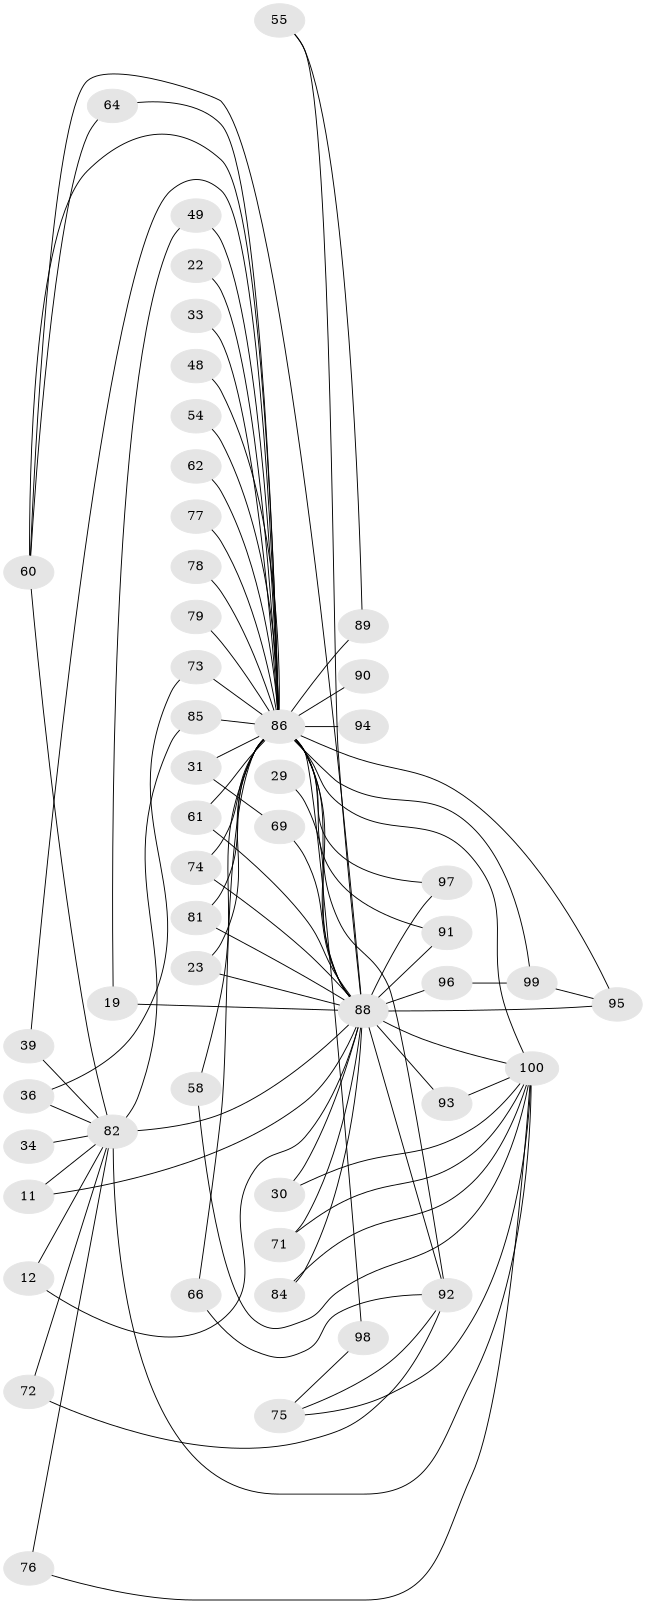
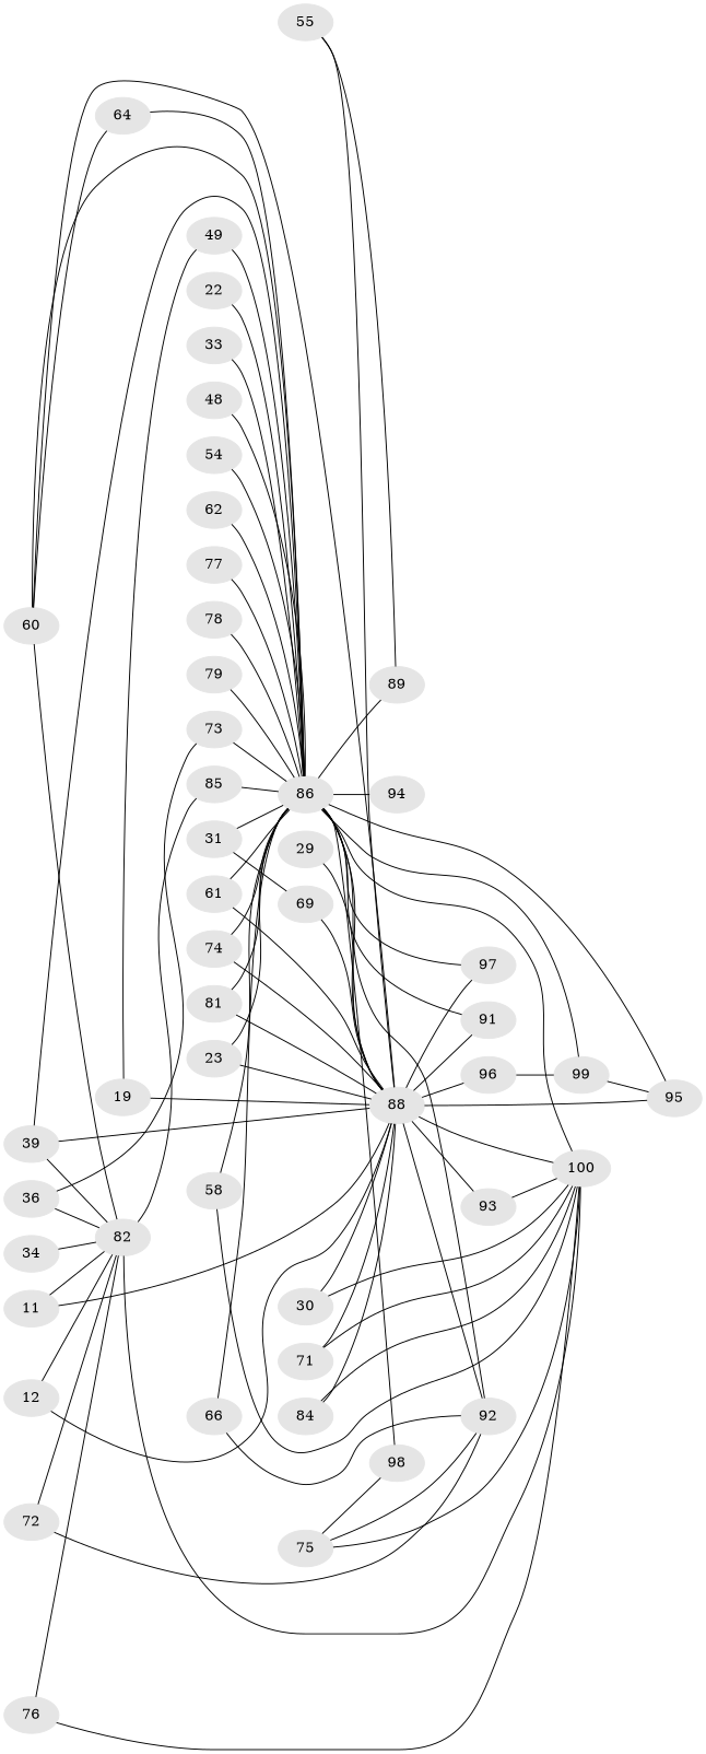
  graph {
    rankdir=LR
    node [color=gray90 style=filled]
    82 [super="+53+4+21+24"]
    88 [super="+20+7+14+15"]
    100 [super="+13+87+10"]
    85 [super="+37"]
    11
    92 [super="+43+57+65"]
    91
    95 [super="+47"]
    97 [super="+28+83"]
    93
    96
    12
    19
    49
    86 [super="+40+9+8"]
    89 [super="+25+44+63"]
    98 [super="+70"]
-   90
    94
    99 [super="+51"]
    22
    23
    29
    30
    31
    69
    33
    34
    73 [super="+68"]
    36
    39
    48
    54
    55
    58
    60 [super="+56+50"]
    64
    61 [super="+27+46"]
    62
    66
    71
    72
    74
    75 [super="+67"]
    76
    77
    78
    79
    81 [super="+80+59+41"]
    84
-   82 -- 88 [weight=6]
+   39 -- 88 [weight=6]
    82 -- 100 [weight=5]
    82 -- 85
    88 -- 100 [weight=4]
    88 -- 92 [weight=6]
    88 -- 91
    88 -- 95 [weight=2]
    88 -- 97 [weight=3]
    88 -- 93
    88 -- 96 [weight=2]
    85 -- 86
    11 -- 82
    11 -- 88
    93 -- 100
    96 -- 99
    12 -- 82
    12 -- 88
    19 -- 88 [weight=2]
    19 -- 49
    49 -- 86
    86 -- 88 [weight=12]
    86 -- 100 [weight=10]
    86 -- 92
    86 -- 91
    86 -- 95
    86 -- 97
    86 -- 89 [weight=5]
    86 -- 98 [weight=3]
-   86 -- 90 [weight=2]
    86 -- 94
    86 -- 99
    99 -- 95
    22 -- 86 [weight=2]
    23 -- 88
    23 -- 86
    29 -- 88 [weight=2]
    30 -- 88
    30 -- 100
    31 -- 86 [weight=2]
    31 -- 69
    69 -- 88
    33 -- 86
    34 -- 82
    73 -- 86 [weight=2]
    36 -- 82
    36 -- 73
    39 -- 82
    39 -- 86
    48 -- 86
    54 -- 86
    55 -- 88
    55 -- 89
    58 -- 100
    58 -- 86
    60 -- 82 [weight=4]
    60 -- 88 [weight=2]
    60 -- 86
    60 -- 64
    64 -- 86
    61 -- 88
    61 -- 86 [weight=5]
    62 -- 86
    66 -- 92
    66 -- 86
    71 -- 88
    71 -- 100
    72 -- 82
    72 -- 92
    74 -- 88
    74 -- 86
    75 -- 100
    75 -- 92
    75 -- 98
    76 -- 82
    76 -- 100
    77 -- 86 [weight=2]
    78 -- 86 [weight=2]
    79 -- 86 [weight=2]
    81 -- 88 [weight=2]
    81 -- 86 [weight=5]
    84 -- 88
    84 -- 100
  }
